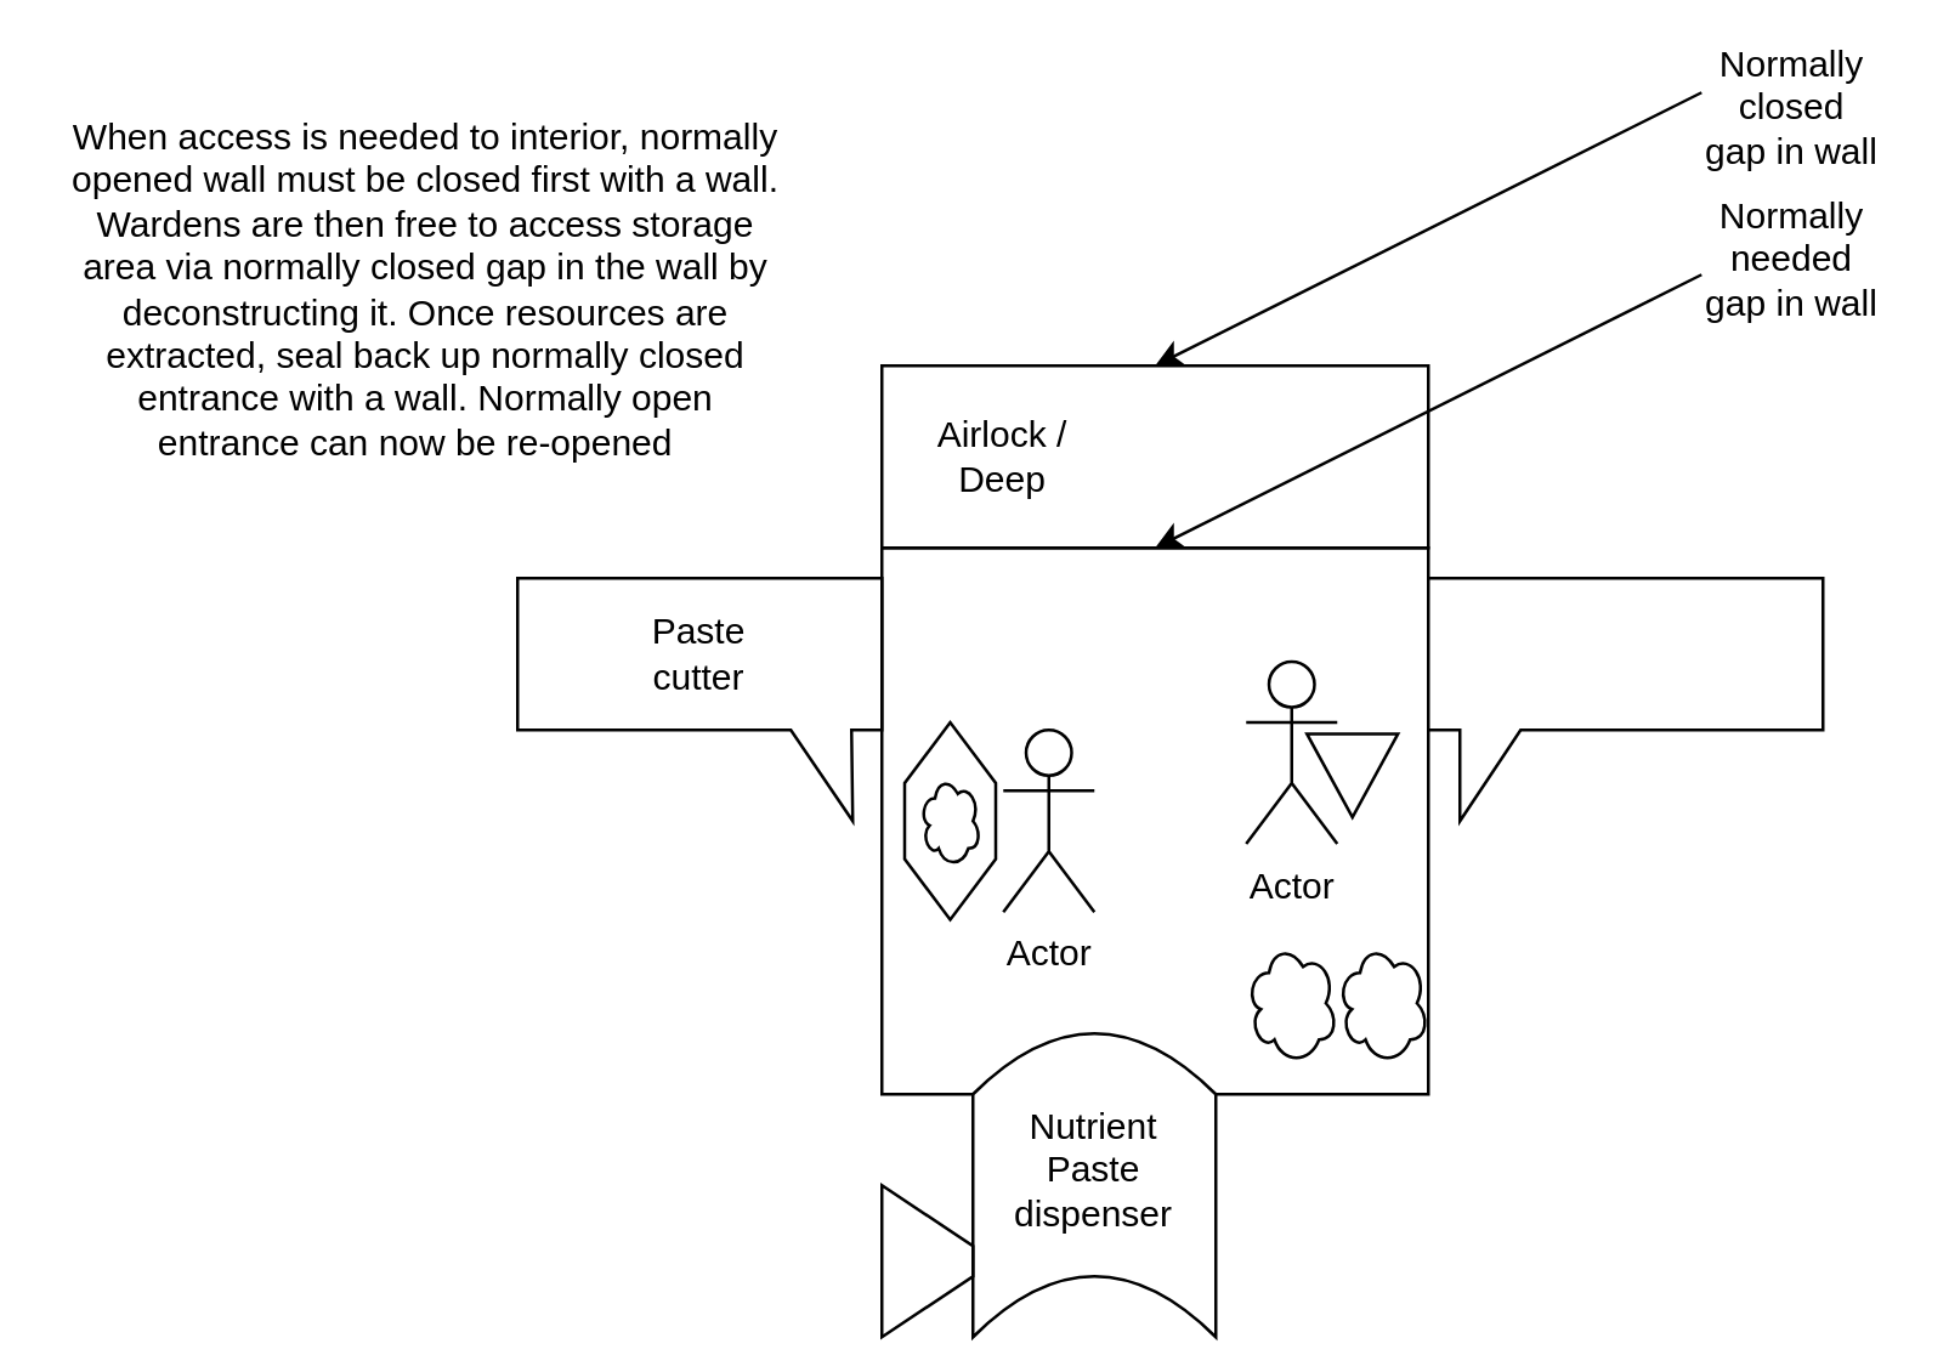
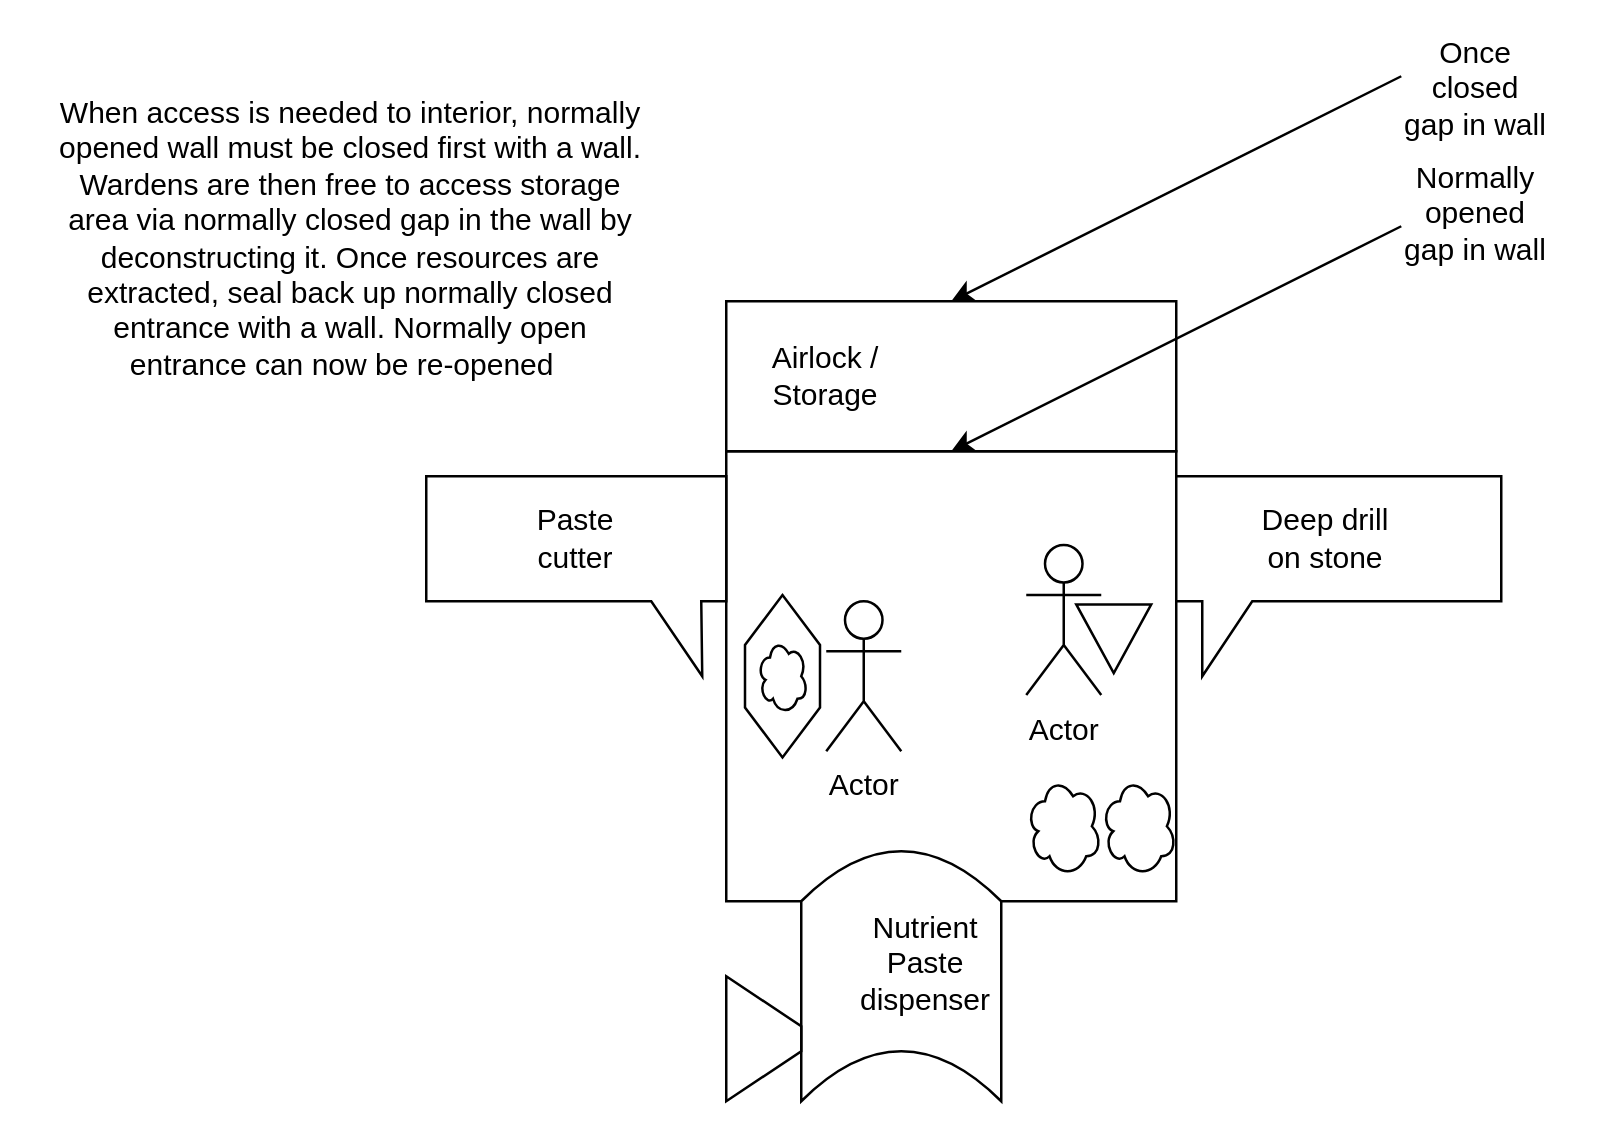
  <mxCell id="0" />
  <mxCell id="1" parent="0" />
  <mxCell id="2" value="" style="whiteSpace=wrap;html=1;aspect=fixed;" vertex="1" parent="1"><mxGeometry x="290" y="180" width="180" height="180" as="geometry" /></mxCell>
  <mxCell id="3" value="Actor" style="shape=umlActor;verticalLabelPosition=bottom;verticalAlign=top;html=1;outlineConnect=0;" vertex="1" parent="1"><mxGeometry x="330" y="240" width="30" height="60" as="geometry" /></mxCell>
  <mxCell id="4" value="Actor" style="shape=umlActor;verticalLabelPosition=bottom;verticalAlign=top;html=1;outlineConnect=0;" vertex="1" parent="1"><mxGeometry x="410" y="217.5" width="30" height="60" as="geometry" /></mxCell>
  <mxCell id="5" value="" style="shape=hexagon;perimeter=hexagonPerimeter2;whiteSpace=wrap;html=1;fixedSize=1;rotation=90;" vertex="1" parent="1"><mxGeometry x="280" y="255" width="65" height="30" as="geometry" /></mxCell>
  <mxCell id="6" value="" style="triangle;whiteSpace=wrap;html=1;rotation=90;" vertex="1" parent="1"><mxGeometry x="431.25" y="240" width="27.5" height="30" as="geometry" /></mxCell>
  <mxCell id="7" value="" style="ellipse;shape=cloud;whiteSpace=wrap;html=1;" vertex="1" parent="1"><mxGeometry x="440" y="310" width="30" height="40" as="geometry" /></mxCell>
  <mxCell id="8" value="" style="ellipse;shape=cloud;whiteSpace=wrap;html=1;" vertex="1" parent="1"><mxGeometry x="302.5" y="255" width="20" height="30" as="geometry" /></mxCell>
  <mxCell id="9" value="" style="ellipse;shape=cloud;whiteSpace=wrap;html=1;" vertex="1" parent="1"><mxGeometry x="410" y="310" width="30" height="40" as="geometry" /></mxCell>
  <mxCell id="10" value="" style="shape=dataStorage;whiteSpace=wrap;html=1;fixedSize=1;rotation=90;" vertex="1" parent="1"><mxGeometry x="310" y="350" width="100" height="80" as="geometry" /></mxCell>
  <mxCell id="11" value="" style="shape=trapezoid;perimeter=trapezoidPerimeter;whiteSpace=wrap;html=1;fixedSize=1;rotation=90;" vertex="1" parent="1"><mxGeometry x="280" y="400" width="50" height="30" as="geometry" /></mxCell>
  <mxCell id="12" value="" style="rounded=0;whiteSpace=wrap;html=1;" vertex="1" parent="1"><mxGeometry x="290" y="120" width="180" height="60" as="geometry" /></mxCell>
- <mxCell id="13" value="Airlock / Deep" style="text;html=1;align=center;verticalAlign=middle;whiteSpace=wrap;rounded=0;" vertex="1" parent="1"><mxGeometry x="300" y="135" width="60" height="30" as="geometry" /></mxCell>
- <mxCell id="14" value="Nutrient Paste dispenser" style="text;html=1;align=center;verticalAlign=middle;whiteSpace=wrap;rounded=0;" vertex="1" parent="1"><mxGeometry x="330" y="370" width="60" height="30" as="geometry" /></mxCell>
+ <mxCell id="13" value="Airlock / Storage" style="text;html=1;align=center;verticalAlign=middle;whiteSpace=wrap;rounded=0;" vertex="1" parent="1"><mxGeometry x="300" y="135" width="60" height="30" as="geometry" /></mxCell>
+ <mxCell id="14" value="Nutrient Paste dispenser" style="text;html=1;align=center;verticalAlign=middle;whiteSpace=wrap;rounded=0;" vertex="1" parent="1"><mxGeometry x="340" y="370" width="60" height="30" as="geometry" /></mxCell>
  <mxCell id="15" value="" style="shape=callout;whiteSpace=wrap;html=1;perimeter=calloutPerimeter;base=20;size=30;position=0.75;position2=0.92;" vertex="1" parent="1"><mxGeometry x="170" y="190" width="120" height="80" as="geometry" /></mxCell>
  <mxCell id="16" value="Paste cutter" style="text;html=1;align=center;verticalAlign=middle;whiteSpace=wrap;rounded=0;" vertex="1" parent="1"><mxGeometry x="200" y="200" width="60" height="30" as="geometry" /></mxCell>
  <mxCell id="17" value="" style="shape=callout;whiteSpace=wrap;html=1;perimeter=calloutPerimeter;base=20;size=30;position=0.08;position2=0.08;" vertex="1" parent="1"><mxGeometry x="470" y="190" width="130" height="80" as="geometry" /></mxCell>
+ <mxCell id="18" value="Deep drill on stone" style="text;html=1;align=center;verticalAlign=middle;whiteSpace=wrap;rounded=0;" vertex="1" parent="1"><mxGeometry x="500" y="200" width="60" height="30" as="geometry" /></mxCell>
  <mxCell id="19" value="" style="endArrow=classic;html=1;rounded=0;entryX=0.5;entryY=1;entryDx=0;entryDy=0;" edge="1" parent="1" target="12"><mxGeometry width="50" height="50" relative="1" as="geometry"><mxPoint x="560" y="90" as="sourcePoint" /><mxPoint x="610" y="85" as="targetPoint" /></mxGeometry></mxCell>
  <mxCell id="20" value="" style="endArrow=classic;html=1;rounded=0;entryX=0.5;entryY=1;entryDx=0;entryDy=0;" edge="1" parent="1"><mxGeometry width="50" height="50" relative="1" as="geometry"><mxPoint x="560" y="30" as="sourcePoint" /><mxPoint x="380" y="120" as="targetPoint" /></mxGeometry></mxCell>
- <mxCell id="21" value="Normally closed gap in wall" style="text;html=1;align=center;verticalAlign=middle;whiteSpace=wrap;rounded=0;" vertex="1" parent="1"><mxGeometry x="560" y="20" width="60" height="30" as="geometry" /></mxCell>
- <mxCell id="22" value="Normally needed gap in wall" style="text;html=1;align=center;verticalAlign=middle;whiteSpace=wrap;rounded=0;" vertex="1" parent="1"><mxGeometry x="560" y="70" width="60" height="30" as="geometry" /></mxCell>
+ <mxCell id="21" value="Once closed gap in wall" style="text;html=1;align=center;verticalAlign=middle;whiteSpace=wrap;rounded=0;" vertex="1" parent="1"><mxGeometry x="560" y="20" width="60" height="30" as="geometry" /></mxCell>
+ <mxCell id="22" value="Normally opened gap in wall" style="text;html=1;align=center;verticalAlign=middle;whiteSpace=wrap;rounded=0;" vertex="1" parent="1"><mxGeometry x="560" y="70" width="60" height="30" as="geometry" /></mxCell>
  <mxCell id="23" value="When access is needed to interior, normally opened wall must be closed first with a wall. Wardens are then free to access storage area via normally closed gap in the wall by deconstructing it. Once resources are extracted, seal back up normally closed entrance with a wall. Normally open entrance can now be re-opened&amp;nbsp;&amp;nbsp;" style="text;html=1;align=center;verticalAlign=middle;whiteSpace=wrap;rounded=0;" vertex="1" parent="1"><mxGeometry x="20" y="50" width="240" height="90" as="geometry" /></mxCell>
